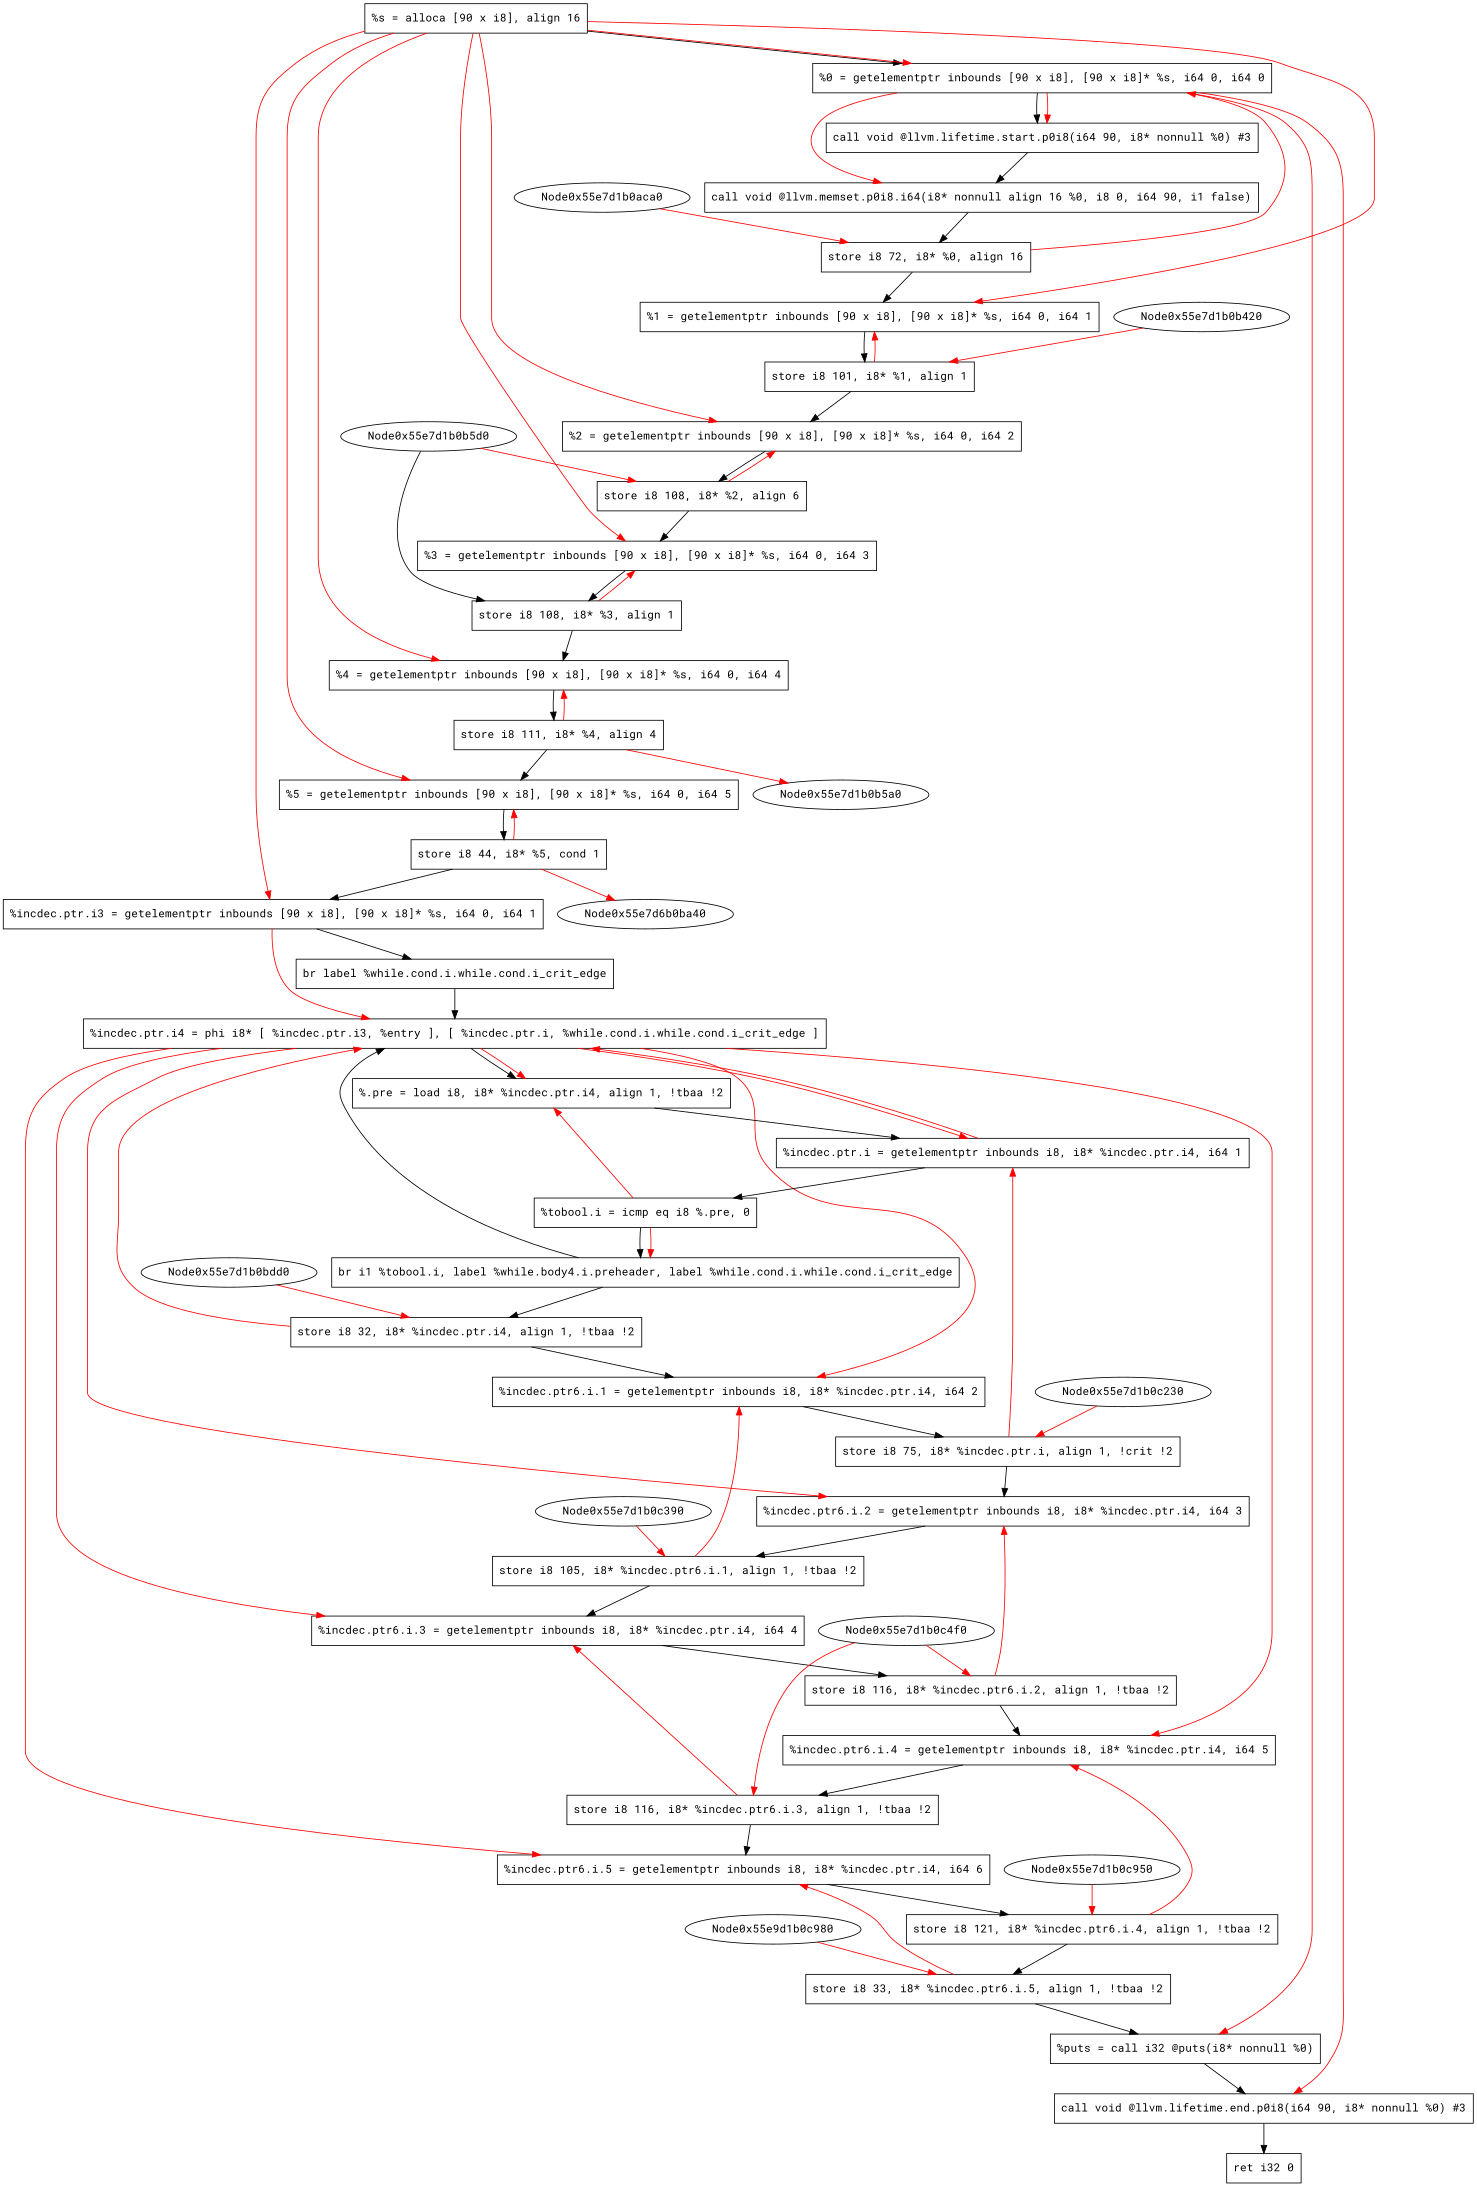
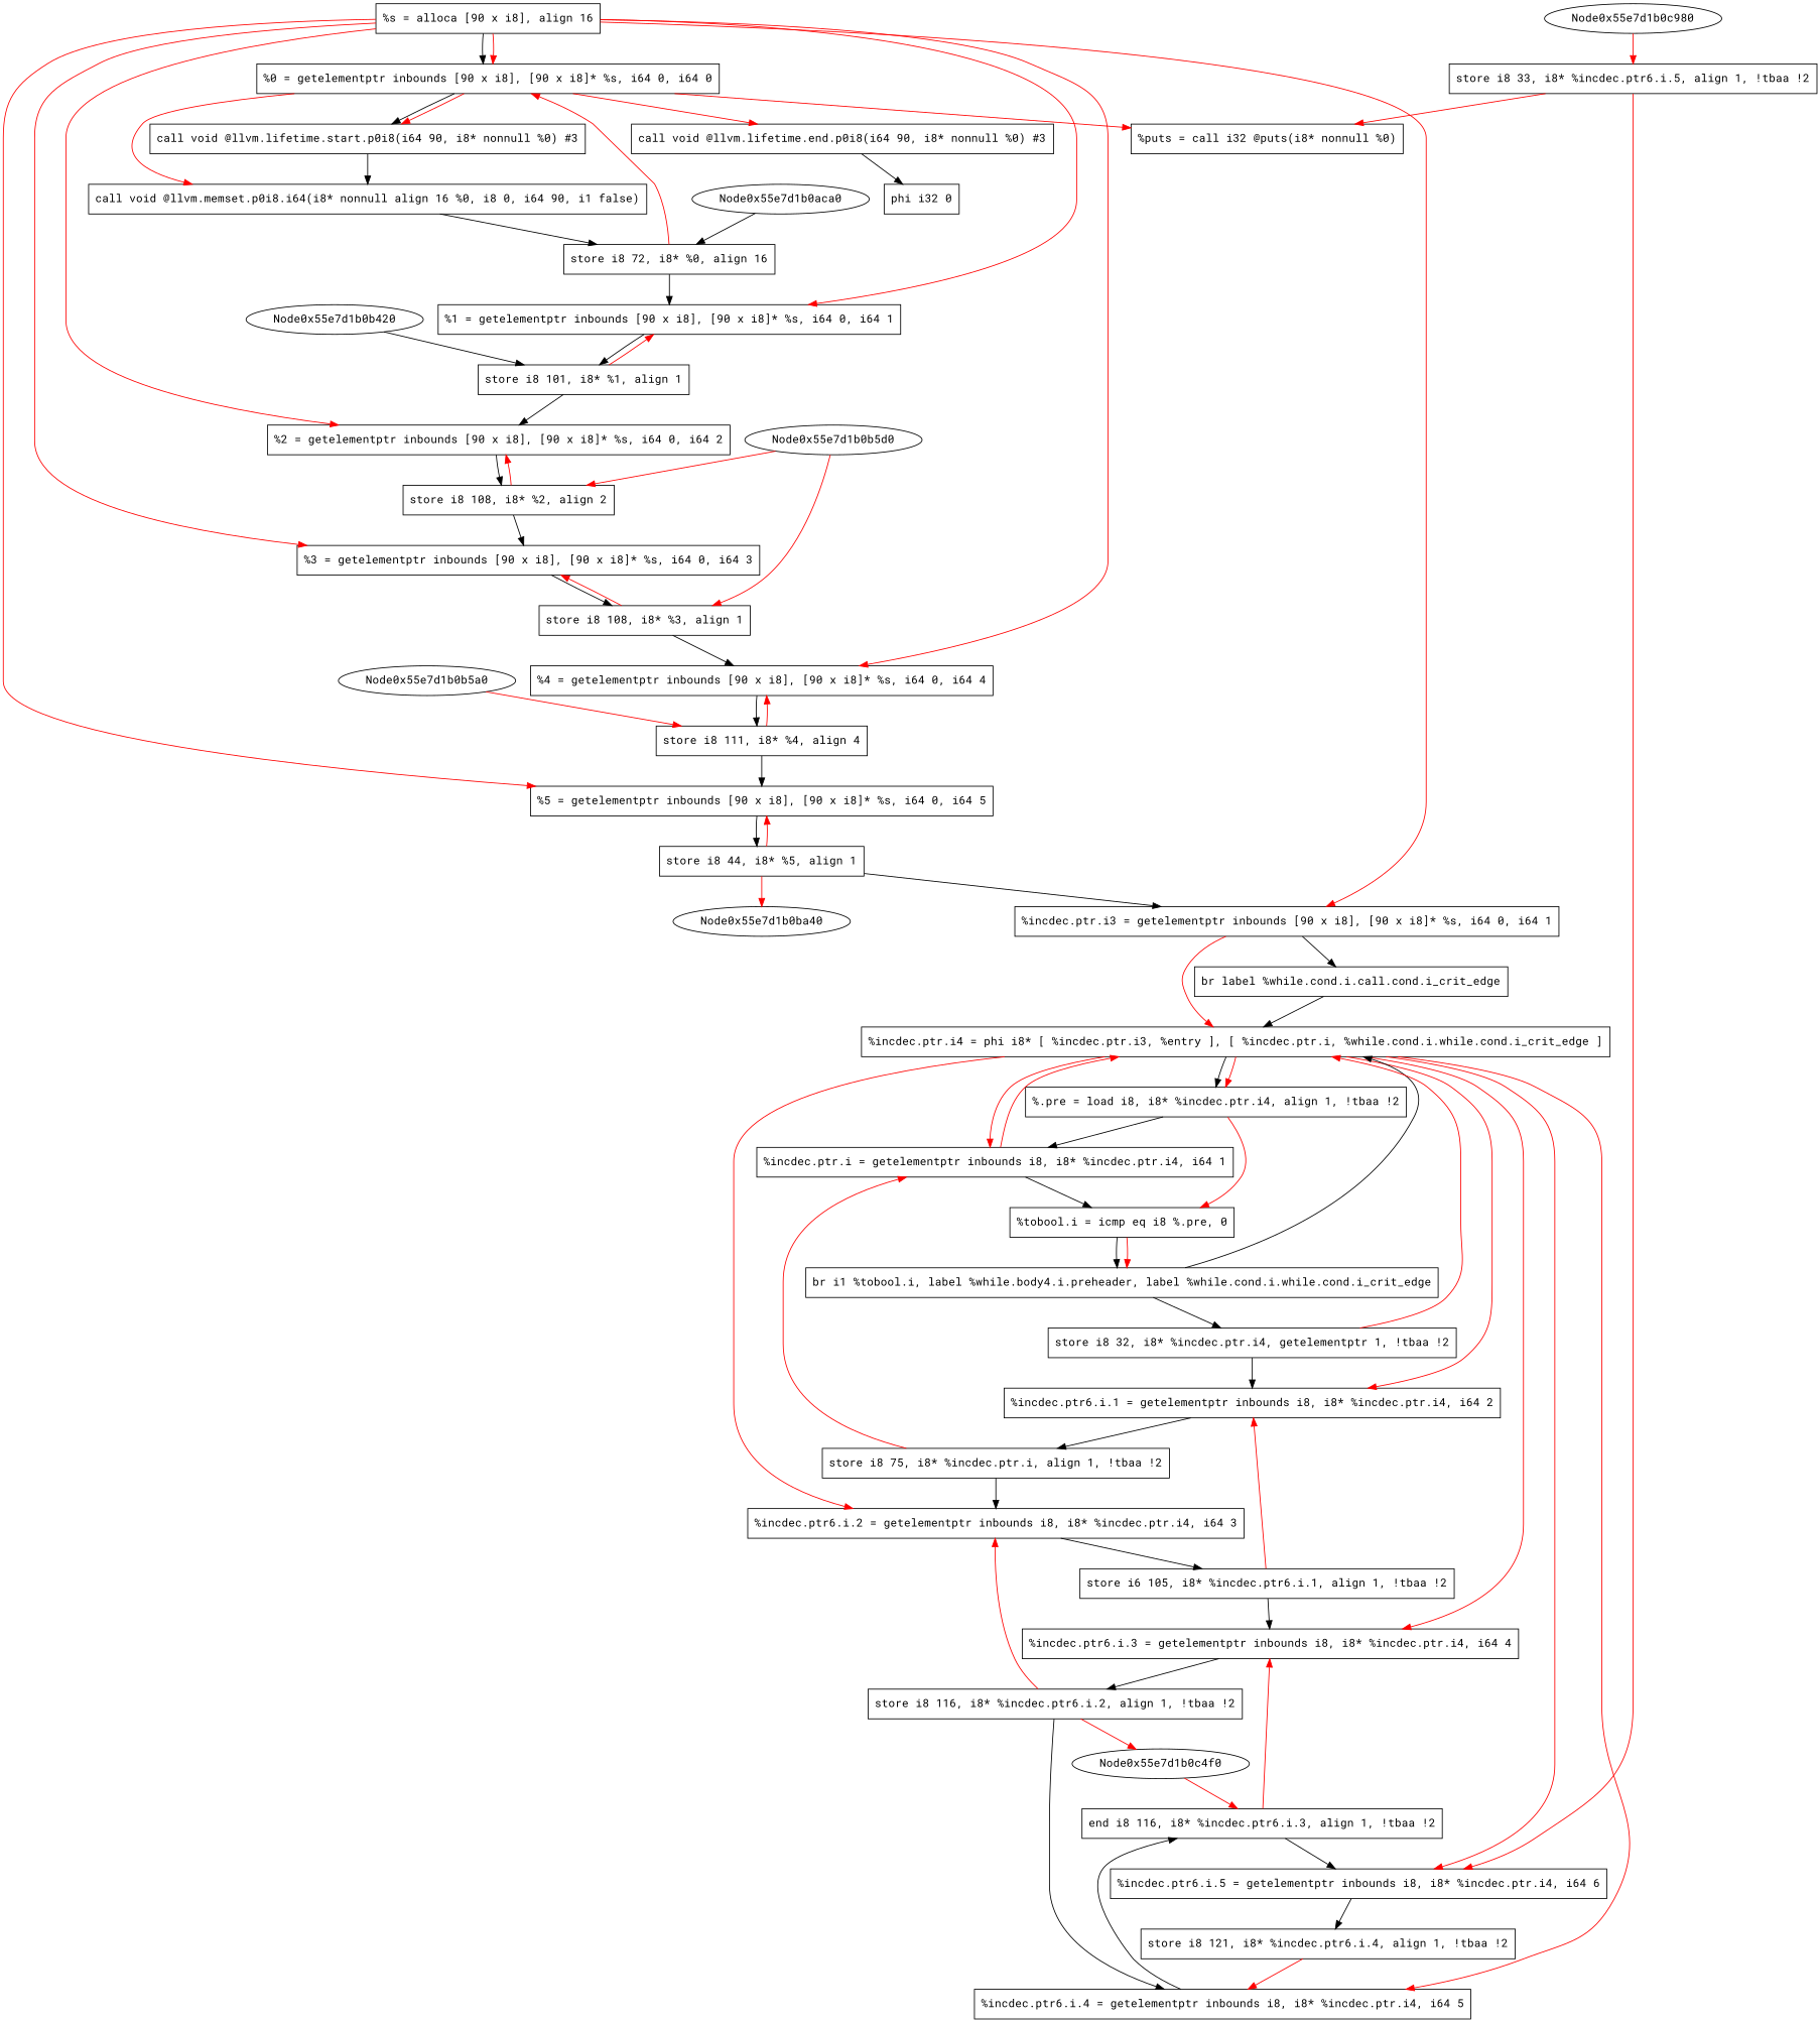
  digraph {
    fontname="Roboto Mono"
    node [fontname="Roboto Mono" shape=record]
    edge [fontname="Roboto Mono" color=red]
    n1 [label="  %s = alloca [90 x i8], align 16"]
    n2 [label="  %0 = getelementptr inbounds [90 x i8], [90 x i8]* %s, i64 0, i64 0"]
    n3 [label="  %1 = getelementptr inbounds [90 x i8], [90 x i8]* %s, i64 0, i64 1"]
    n4 [label="  %2 = getelementptr inbounds [90 x i8], [90 x i8]* %s, i64 0, i64 2"]
    n5 [label="  %3 = getelementptr inbounds [90 x i8], [90 x i8]* %s, i64 0, i64 3"]
    n6 [label="  %4 = getelementptr inbounds [90 x i8], [90 x i8]* %s, i64 0, i64 4"]
    n7 [label="  %5 = getelementptr inbounds [90 x i8], [90 x i8]* %s, i64 0, i64 5"]
    n8 [label="  %incdec.ptr.i3 = getelementptr inbounds [90 x i8], [90 x i8]* %s, i64 0, i64 1"]
    n9 [label="  call void @llvm.lifetime.start.p0i8(i64 90, i8* nonnull %0) #3"]
    n10 [label="  call void @llvm.memset.p0i8.i64(i8* nonnull align 16 %0, i8 0, i64 90, i1 false)"]
    n11 [label="  %puts = call i32 @puts(i8* nonnull %0)"]
    n12 [label="  call void @llvm.lifetime.end.p0i8(i64 90, i8* nonnull %0) #3"]
    n13 [label="  store i8 101, i8* %1, align 1"]
-   n14 [label="store i8 108, i8* %2, align 6"]
+   n14 [label="  store i8 108, i8* %2, align 2"]
    n15 [label="  store i8 108, i8* %3, align 1"]
    n16 [label="  store i8 111, i8* %4, align 4"]
-   n17 [label="store i8 44, i8* %5, cond 1"]
-   n18 [label="  br label %while.cond.i.while.cond.i_crit_edge"]
+   n17 [label="  store i8 44, i8* %5, align 1"]
+   n18 [label="br label %while.cond.i.call.cond.i_crit_edge"]
    n19 [label="  %incdec.ptr.i4 = phi i8* [ %incdec.ptr.i3, %entry ], [ %incdec.ptr.i, %while.cond.i.while.cond.i_crit_edge ]"]
    n20 [label="  store i8 72, i8* %0, align 16"]
-   n21 [label="  ret i32 0"]
-   Node0x55e7d1b0ba40 [label=Node0x55e7d6b0ba40 shape=""]
+   n21 [label="phi i32 0"]
+   Node0x55e7d1b0ba40 [shape=""]
    n23 [label="  %.pre = load i8, i8* %incdec.ptr.i4, align 1, !tbaa !2"]
    n24 [label="  %incdec.ptr.i = getelementptr inbounds i8, i8* %incdec.ptr.i4, i64 1"]
    n25 [label="  %incdec.ptr6.i.1 = getelementptr inbounds i8, i8* %incdec.ptr.i4, i64 2"]
    n26 [label="  %incdec.ptr6.i.2 = getelementptr inbounds i8, i8* %incdec.ptr.i4, i64 3"]
    n27 [label="  %incdec.ptr6.i.3 = getelementptr inbounds i8, i8* %incdec.ptr.i4, i64 4"]
    n28 [label="  %incdec.ptr6.i.4 = getelementptr inbounds i8, i8* %incdec.ptr.i4, i64 5"]
    n29 [label="  %incdec.ptr6.i.5 = getelementptr inbounds i8, i8* %incdec.ptr.i4, i64 6"]
    n30 [label="  %tobool.i = icmp eq i8 %.pre, 0"]
-   n31 [label="store i8 75, i8* %incdec.ptr.i, align 1, !crit !2"]
-   n32 [label="  store i8 105, i8* %incdec.ptr6.i.1, align 1, !tbaa !2"]
+   n31 [label="  store i8 75, i8* %incdec.ptr.i, align 1, !tbaa !2"]
+   n32 [label="store i6 105, i8* %incdec.ptr6.i.1, align 1, !tbaa !2"]
    n33 [label="  store i8 116, i8* %incdec.ptr6.i.2, align 1, !tbaa !2"]
-   n34 [label="  store i8 116, i8* %incdec.ptr6.i.3, align 1, !tbaa !2"]
+   n34 [label="end i8 116, i8* %incdec.ptr6.i.3, align 1, !tbaa !2"]
    n35 [label="  store i8 121, i8* %incdec.ptr6.i.4, align 1, !tbaa !2"]
    n36 [label="  br i1 %tobool.i, label %while.body4.i.preheader, label %while.cond.i.while.cond.i_crit_edge"]
-   n37 [label="  store i8 32, i8* %incdec.ptr.i4, align 1, !tbaa !2"]
+   n37 [label="store i8 32, i8* %incdec.ptr.i4, getelementptr 1, !tbaa !2"]
    n38 [label="  store i8 33, i8* %incdec.ptr6.i.5, align 1, !tbaa !2"]
    Node0x55e7d1b0aca0 [shape=""]
    Node0x55e7d1b0b420 [shape=""]
    Node0x55e7d1b0b5d0 [shape=""]
    Node0x55e7d1b0b5a0 [shape=""]
-   Node0x55e7d1b0bdd0 [shape=""]
-   Node0x55e7d1b0c230 [shape=""]
-   Node0x55e7d1b0c390 [shape=""]
    Node0x55e7d1b0c4f0 [shape=""]
-   Node0x55e7d1b0c950 [shape=""]
-   Node0x55e7d1b0c980 [label=Node0x55e9d1b0c980 shape=""]
+   Node0x55e7d1b0c980 [shape=""]
    n1 -> n2 [color=""]
    n1 -> n2
    n1 -> n3
    n1 -> n4
    n1 -> n5
    n1 -> n6
    n1 -> n7
    n1 -> n8
    n2 -> n9 [color=""]
    n2 -> n9
    n2 -> n10
    n2 -> n11
    n2 -> n12
    n3 -> n13 [color=""]
    n4 -> n14 [color=""]
    n5 -> n15 [color=""]
    n6 -> n16 [color=""]
    n7 -> n17 [color=""]
    n8 -> n18 [color=""]
    n8 -> n19
    n9 -> n10 [color=""]
    n10 -> n20 [color=""]
-   n11 -> n12 [color=""]
    n12 -> n21 [color=""]
    n13 -> n3
    n13 -> n4 [color=""]
    n14 -> n4
    n14 -> n5 [color=""]
    n15 -> n5
    n15 -> n6 [color=""]
    n16 -> n6
    n16 -> n7 [color=""]
    n17 -> n7
    n17 -> n8 [color=""]
    n17 -> Node0x55e7d1b0ba40
    n18 -> n19 [color=""]
    n19 -> n23 [color=""]
    n19 -> n23
    n19 -> n24
    n19 -> n25
    n19 -> n26
    n19 -> n27
    n19 -> n28
    n19 -> n29
    n20 -> n2
    n20 -> n3 [color=""]
    n23 -> n24 [color=""]
-   n30 -> n23
+   n23 -> n30
    n24 -> n19
    n24 -> n30 [color=""]
    n25 -> n31 [color=""]
    n26 -> n32 [color=""]
    n27 -> n33 [color=""]
    n28 -> n34 [color=""]
    n29 -> n35 [color=""]
    n30 -> n36 [color=""]
    n30 -> n36
    n31 -> n24
    n31 -> n26 [color=""]
    n32 -> n25
    n32 -> n27 [color=""]
    n33 -> n26
    n33 -> n28 [color=""]
    n34 -> n27
    n34 -> n29 [color=""]
    n35 -> n28
-   n35 -> n38 [color=""]
    n36 -> n19 [color=""]
    n36 -> n37 [color=""]
    n37 -> n19
    n37 -> n25 [color=""]
-   n38 -> n11 [color=""]
+   n38 -> n11
    n38 -> n29
-   Node0x55e7d1b0aca0 -> n20
-   Node0x55e7d1b0b420 -> n13
+   Node0x55e7d1b0aca0 -> n20 [color=black]
+   Node0x55e7d1b0b420 -> n13 [color=black]
    Node0x55e7d1b0b5d0 -> n14
-   Node0x55e7d1b0b5d0 -> n15 [color=black]
-   n16 -> Node0x55e7d1b0b5a0
-   Node0x55e7d1b0bdd0 -> n37
-   Node0x55e7d1b0c230 -> n31
-   Node0x55e7d1b0c390 -> n32
-   Node0x55e7d1b0c4f0 -> n33
+   Node0x55e7d1b0b5d0 -> n15
+   Node0x55e7d1b0b5a0 -> n16
+   n33 -> Node0x55e7d1b0c4f0
    Node0x55e7d1b0c4f0 -> n34
-   Node0x55e7d1b0c950 -> n35
    Node0x55e7d1b0c980 -> n38
  }
